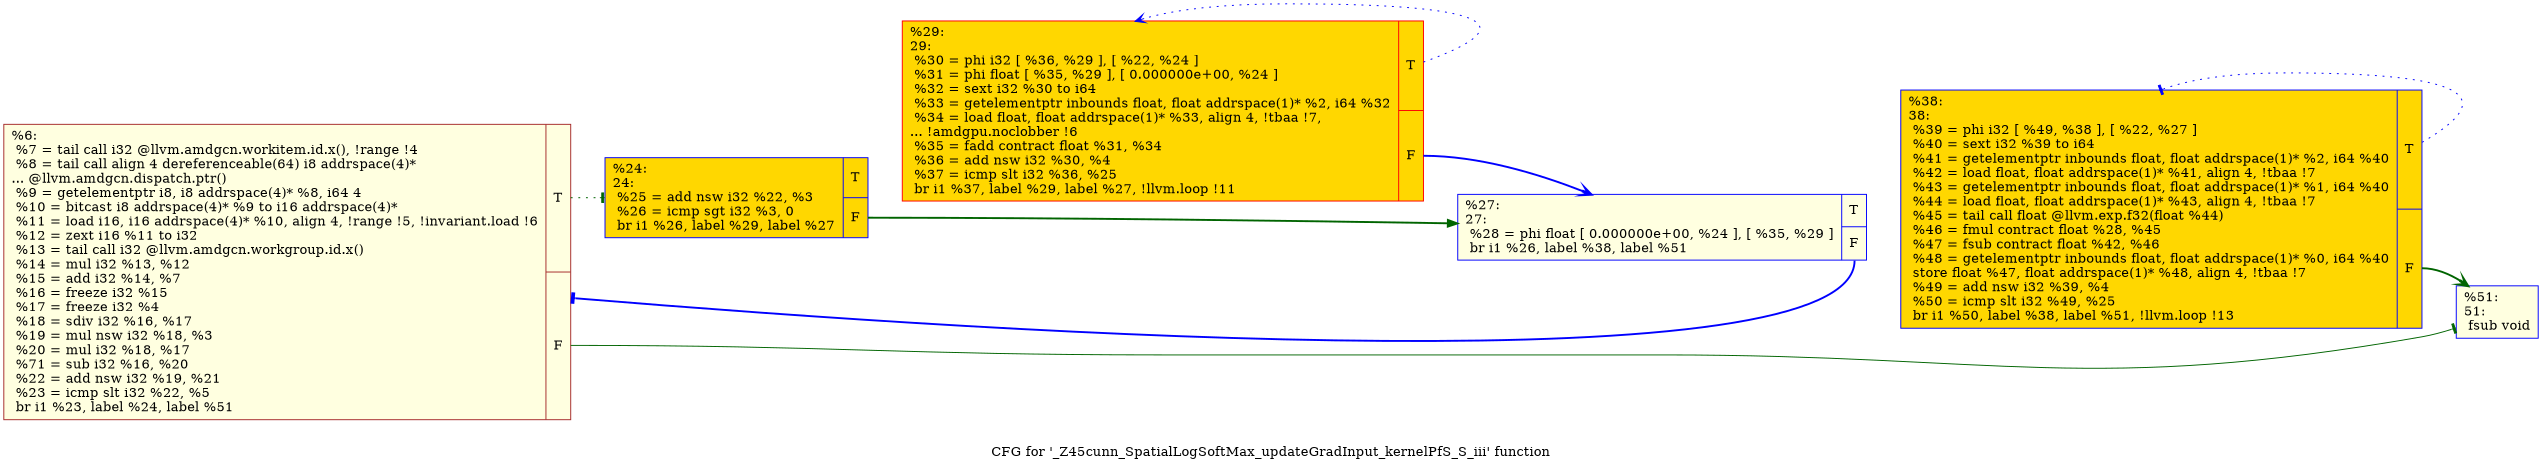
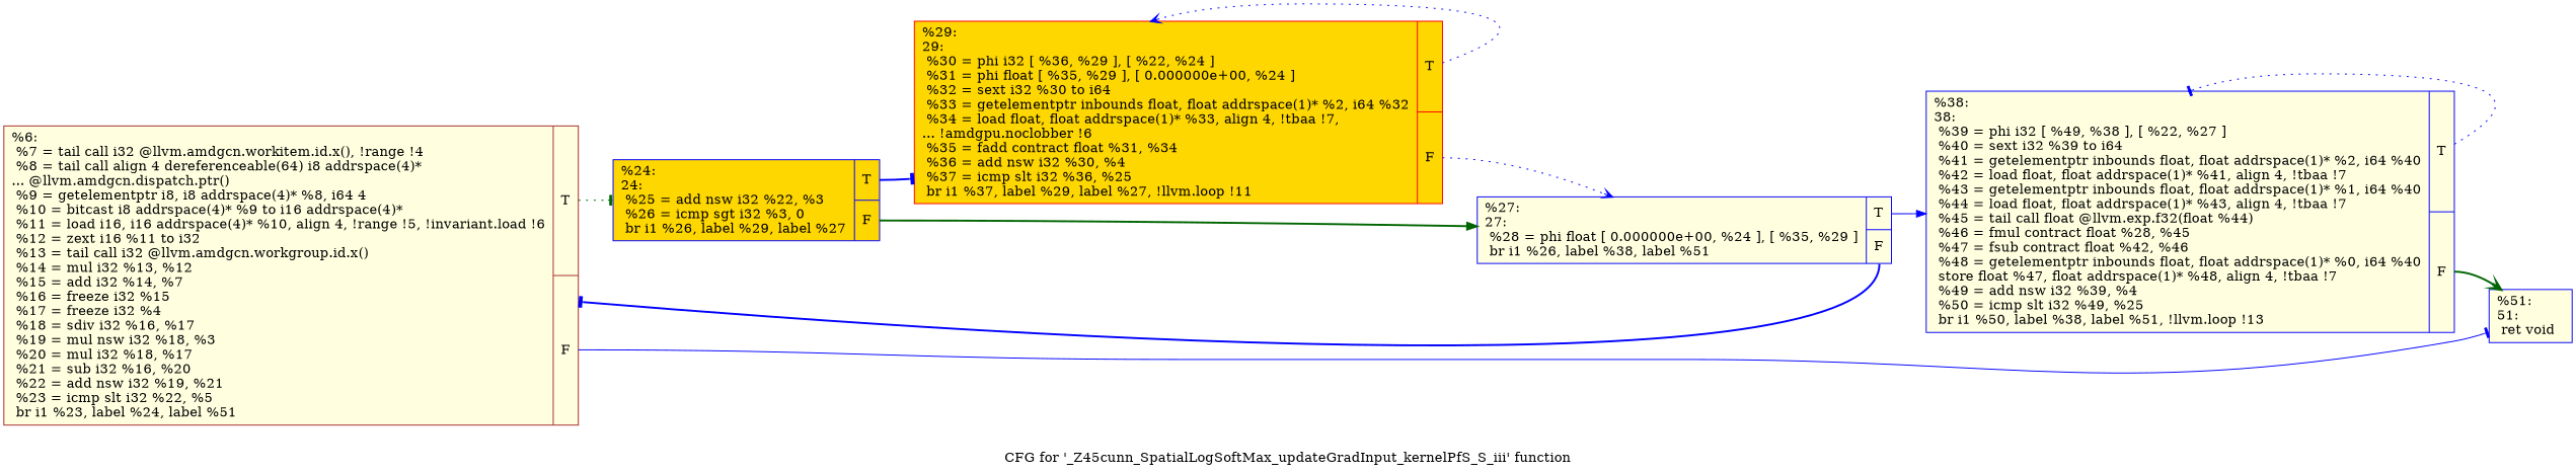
  digraph {
    label="CFG for '_Z45cunn_SpatialLogSoftMax_updateGradInput_kernelPfS_S_iii' function"
    rankdir=LR
    node [color=blue fillcolor=lightyellow shape=record style=filled]
    edge [arrowhead=tee color=blue style=bold tailport=s0]
-   n1 [color=brown label="{%6:\l  %7 = tail call i32 @llvm.amdgcn.workitem.id.x(), !range !4\l  %8 = tail call align 4 dereferenceable(64) i8 addrspace(4)*\l... @llvm.amdgcn.dispatch.ptr()\l  %9 = getelementptr i8, i8 addrspace(4)* %8, i64 4\l  %10 = bitcast i8 addrspace(4)* %9 to i16 addrspace(4)*\l  %11 = load i16, i16 addrspace(4)* %10, align 4, !range !5, !invariant.load !6\l  %12 = zext i16 %11 to i32\l  %13 = tail call i32 @llvm.amdgcn.workgroup.id.x()\l  %14 = mul i32 %13, %12\l  %15 = add i32 %14, %7\l  %16 = freeze i32 %15\l  %17 = freeze i32 %4\l  %18 = sdiv i32 %16, %17\l  %19 = mul nsw i32 %18, %3\l  %20 = mul i32 %18, %17\l  %71 = sub i32 %16, %20\l  %22 = add nsw i32 %19, %21\l  %23 = icmp slt i32 %22, %5\l  br i1 %23, label %24, label %51\l|{<s0>T|<s1>F}}"]
+   n1 [color=brown label="{%6:\l  %7 = tail call i32 @llvm.amdgcn.workitem.id.x(), !range !4\l  %8 = tail call align 4 dereferenceable(64) i8 addrspace(4)*\l... @llvm.amdgcn.dispatch.ptr()\l  %9 = getelementptr i8, i8 addrspace(4)* %8, i64 4\l  %10 = bitcast i8 addrspace(4)* %9 to i16 addrspace(4)*\l  %11 = load i16, i16 addrspace(4)* %10, align 4, !range !5, !invariant.load !6\l  %12 = zext i16 %11 to i32\l  %13 = tail call i32 @llvm.amdgcn.workgroup.id.x()\l  %14 = mul i32 %13, %12\l  %15 = add i32 %14, %7\l  %16 = freeze i32 %15\l  %17 = freeze i32 %4\l  %18 = sdiv i32 %16, %17\l  %19 = mul nsw i32 %18, %3\l  %20 = mul i32 %18, %17\l  %21 = sub i32 %16, %20\l  %22 = add nsw i32 %19, %21\l  %23 = icmp slt i32 %22, %5\l  br i1 %23, label %24, label %51\l|{<s0>T|<s1>F}}"]
    n2 [fillcolor=gold label="{%24:\l24:                                               \l  %25 = add nsw i32 %22, %3\l  %26 = icmp sgt i32 %3, 0\l  br i1 %26, label %29, label %27\l|{<s0>T|<s1>F}}"]
-   n3 [label="{%51:\l51:                                               \l  fsub void\l}"]
+   n3 [label="{%51:\l51:                                               \l  ret void\l}"]
    n4 [color=red fillcolor=gold label="{%29:\l29:                                               \l  %30 = phi i32 [ %36, %29 ], [ %22, %24 ]\l  %31 = phi float [ %35, %29 ], [ 0.000000e+00, %24 ]\l  %32 = sext i32 %30 to i64\l  %33 = getelementptr inbounds float, float addrspace(1)* %2, i64 %32\l  %34 = load float, float addrspace(1)* %33, align 4, !tbaa !7,\l... !amdgpu.noclobber !6\l  %35 = fadd contract float %31, %34\l  %36 = add nsw i32 %30, %4\l  %37 = icmp slt i32 %36, %25\l  br i1 %37, label %29, label %27, !llvm.loop !11\l|{<s0>T|<s1>F}}"]
    n5 [label="{%27:\l27:                                               \l  %28 = phi float [ 0.000000e+00, %24 ], [ %35, %29 ]\l  br i1 %26, label %38, label %51\l|{<s0>T|<s1>F}}"]
-   n6 [fillcolor=gold label="{%38:\l38:                                               \l  %39 = phi i32 [ %49, %38 ], [ %22, %27 ]\l  %40 = sext i32 %39 to i64\l  %41 = getelementptr inbounds float, float addrspace(1)* %2, i64 %40\l  %42 = load float, float addrspace(1)* %41, align 4, !tbaa !7\l  %43 = getelementptr inbounds float, float addrspace(1)* %1, i64 %40\l  %44 = load float, float addrspace(1)* %43, align 4, !tbaa !7\l  %45 = tail call float @llvm.exp.f32(float %44)\l  %46 = fmul contract float %28, %45\l  %47 = fsub contract float %42, %46\l  %48 = getelementptr inbounds float, float addrspace(1)* %0, i64 %40\l  store float %47, float addrspace(1)* %48, align 4, !tbaa !7\l  %49 = add nsw i32 %39, %4\l  %50 = icmp slt i32 %49, %25\l  br i1 %50, label %38, label %51, !llvm.loop !13\l|{<s0>T|<s1>F}}"]
+   n6 [label="{%38:\l38:                                               \l  %39 = phi i32 [ %49, %38 ], [ %22, %27 ]\l  %40 = sext i32 %39 to i64\l  %41 = getelementptr inbounds float, float addrspace(1)* %2, i64 %40\l  %42 = load float, float addrspace(1)* %41, align 4, !tbaa !7\l  %43 = getelementptr inbounds float, float addrspace(1)* %1, i64 %40\l  %44 = load float, float addrspace(1)* %43, align 4, !tbaa !7\l  %45 = tail call float @llvm.exp.f32(float %44)\l  %46 = fmul contract float %28, %45\l  %47 = fsub contract float %42, %46\l  %48 = getelementptr inbounds float, float addrspace(1)* %0, i64 %40\l  store float %47, float addrspace(1)* %48, align 4, !tbaa !7\l  %49 = add nsw i32 %39, %4\l  %50 = icmp slt i32 %49, %25\l  br i1 %50, label %38, label %51, !llvm.loop !13\l|{<s0>T|<s1>F}}"]
    n1 -> n2 [color=darkgreen style=dotted]
-   n1 -> n3 [color=darkgreen style=solid tailport=s1]
+   n1 -> n3 [style=solid tailport=s1]
+   n2 -> n4
    n2 -> n5 [arrowhead=normal color=darkgreen tailport=s1]
    n4 -> n4 [arrowhead=vee style=dotted]
-   n4 -> n5 [arrowhead=vee tailport=s1]
+   n4 -> n5 [arrowhead=vee style=dotted tailport=s1]
    n5 -> n1 [tailport=s1]
+   n5 -> n6 [arrowhead=normal style=solid]
    n6 -> n3 [arrowhead=vee color=darkgreen tailport=s1]
    n6 -> n6 [style=dotted]
  }
